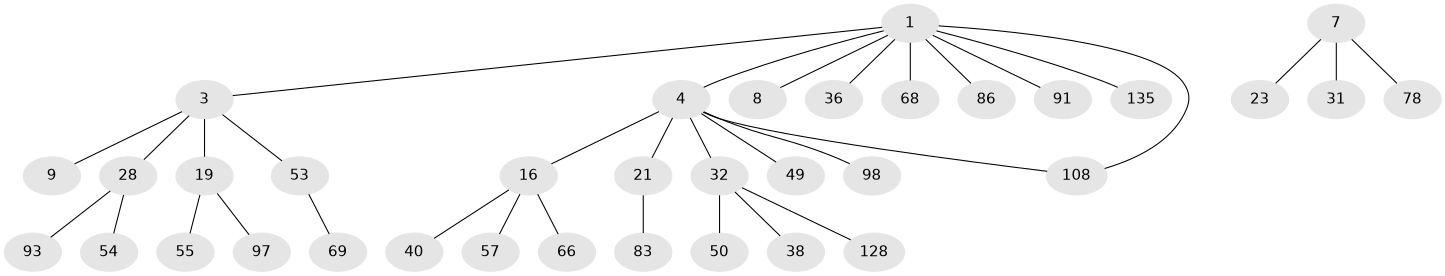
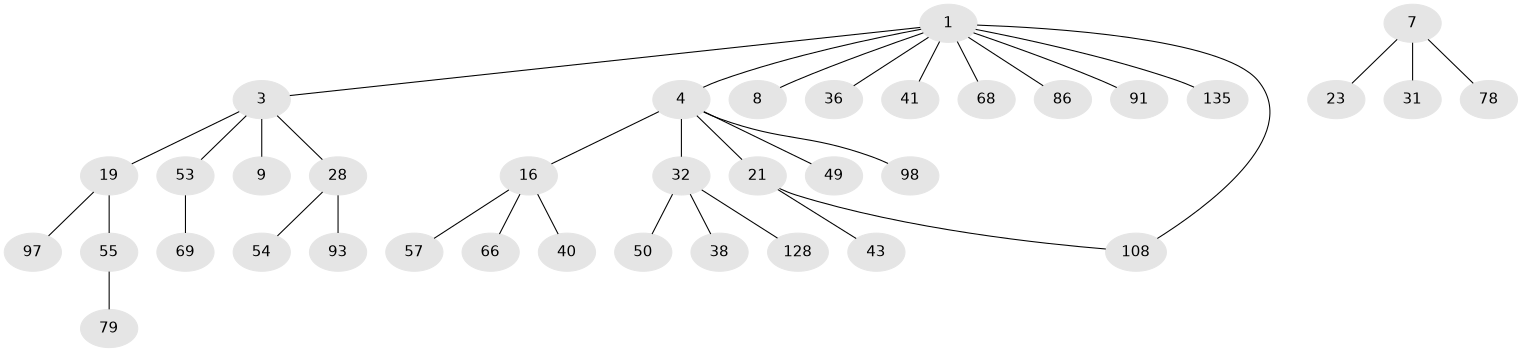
  graph {
    fontname="DejaVu Sans"
    node [color=gray90 fontname="DejaVu Sans" style=filled]
    edge [fontname="DejaVu Sans"]
    1 [super="+2"]
    3 [super="+37+120+5+6"]
    4 [super="+38+10+17"]
    8 [super="+99"]
    36
+   41 [super="+67+84+125"]
    68
    86
    91
    n10 [label=135]
    108
    9
    n13 [label=28 super="+54"]
    19 [super="+25+29+58+20"]
    53
    n16 [label=16 super="+35+60"]
    21
    32 [super="+33+77"]
    49 [super="+61"]
    98 [super="+104"]
    7 [super="+22+96+47"]
    23 [super="+51"]
    31 [super="+59"]
    78
    93
    n26 [label=54 super="+123"]
    55 [super="+72"]
    97
    69 [super="+76"]
    40
    57 [super="+95"]
    66
-   43 [super="+44" label=83]
+   43 [super="+44"]
    50
    n35 [label=38 super="+74"]
    128
+   79 [super="+89"]
    1 -- 3
    1 -- 4
    1 -- 8
    1 -- 36
+   1 -- 41
    1 -- 68
    1 -- 86
    1 -- 91
    1 -- n10
    1 -- 108
    3 -- 9
    3 -- n13
    3 -- 19
    3 -- 53
-   4 -- 108
+   21 -- 108
    4 -- n16
    4 -- 21
    4 -- 32
    4 -- 49
    4 -- 98
    n13 -- 93
    n13 -- n26
    19 -- 55
    19 -- 97
    53 -- 69
    n16 -- 40
    n16 -- 57
    n16 -- 66
    21 -- 43
    32 -- 50
    32 -- n35
    32 -- 128
    7 -- 23
    7 -- 31
    7 -- 78
+   55 -- 79
  }
